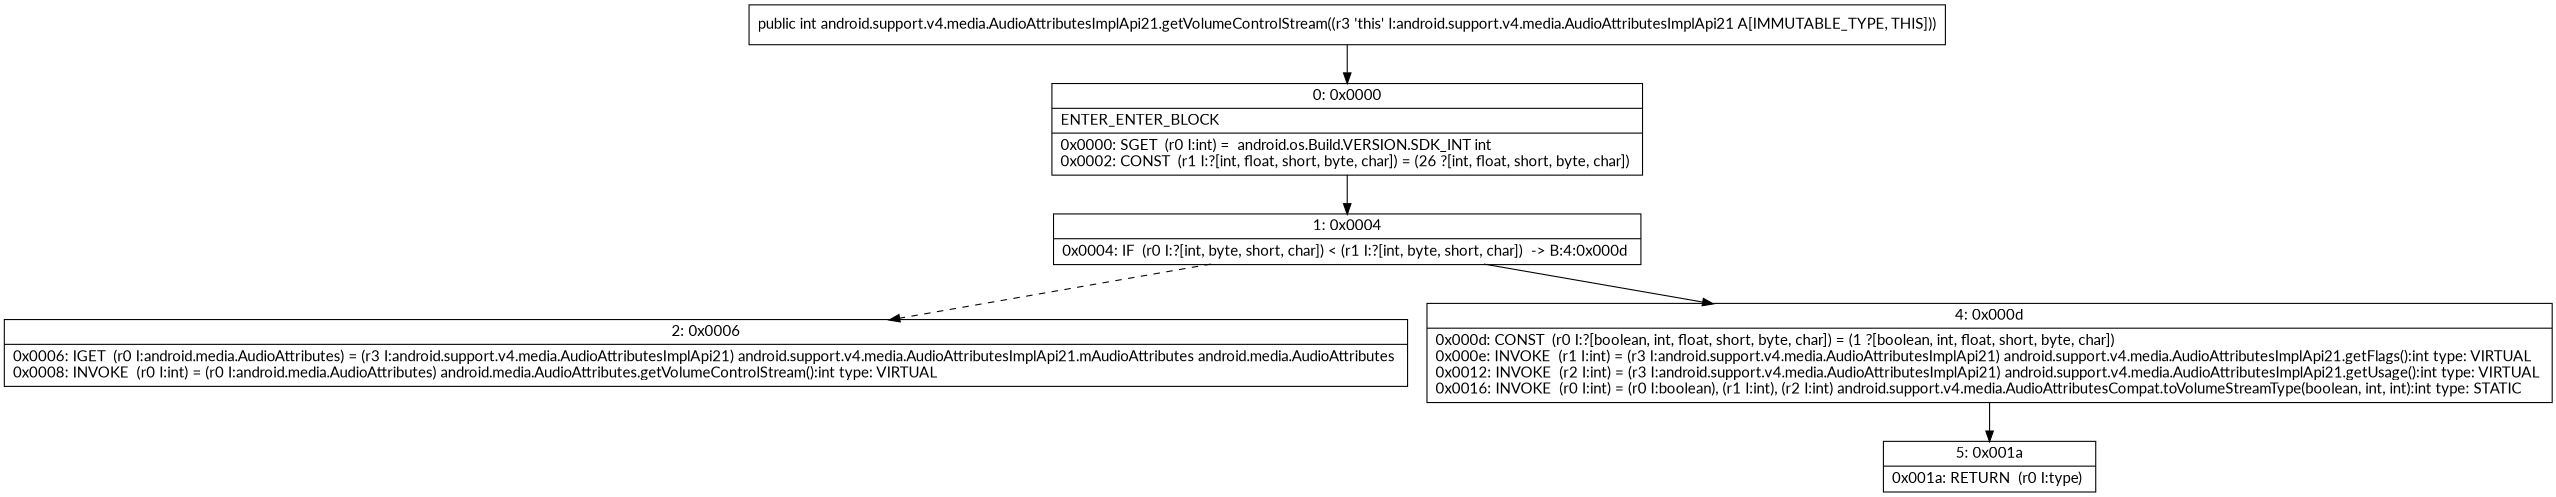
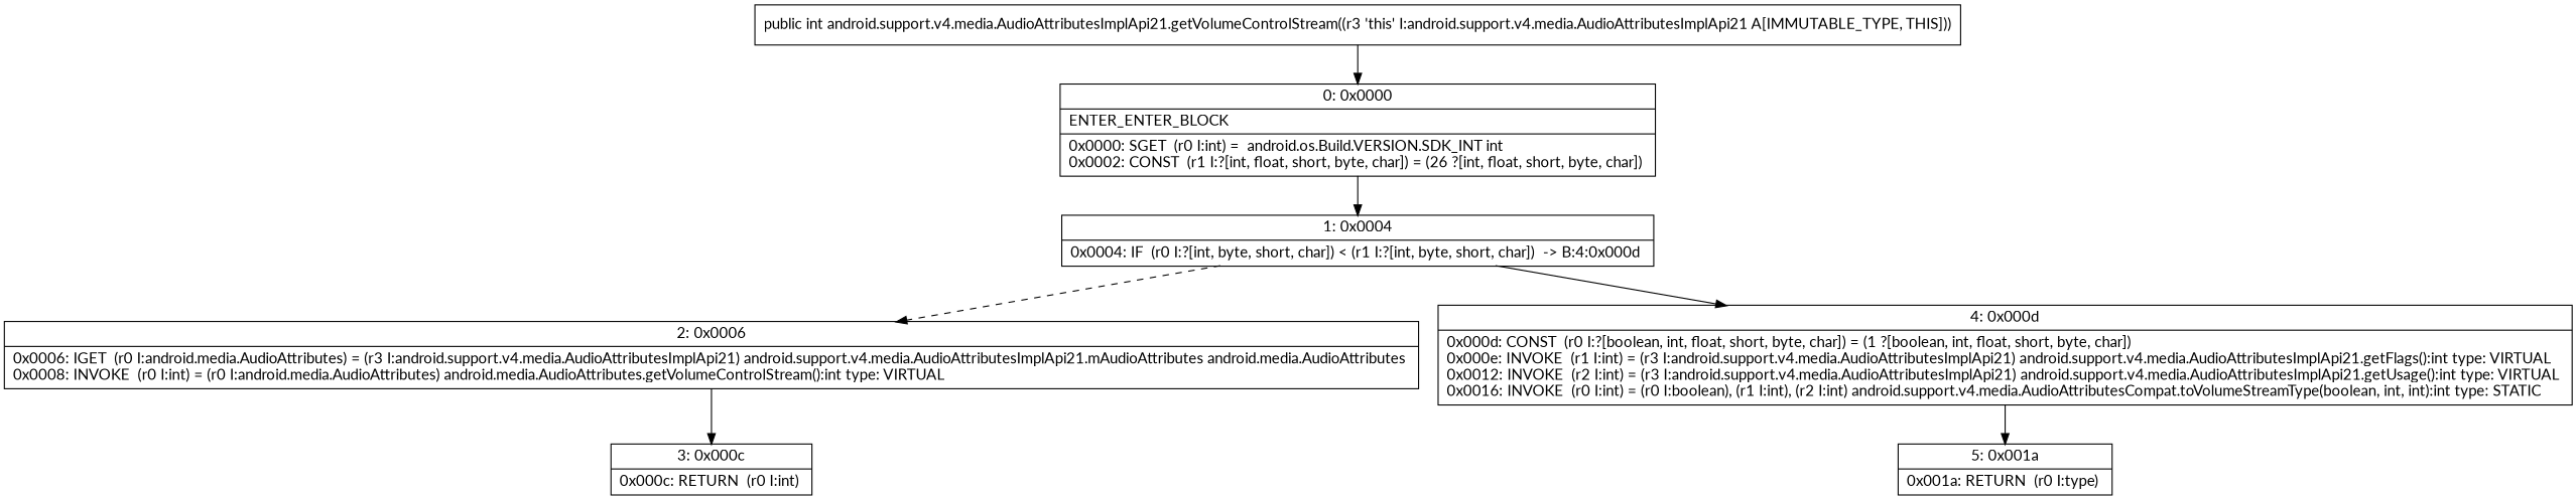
  digraph {
    fontname=Lato
    node [fontname=Lato shape=record]
    edge [fontname=Lato]
    n1 [label="{0\:\ 0x0000|ENTER_ENTER_BLOCK\l|0x0000: SGET  (r0 I:int) =  android.os.Build.VERSION.SDK_INT int \l0x0002: CONST  (r1 I:?[int, float, short, byte, char]) = (26 ?[int, float, short, byte, char]) \l}"]
    n2 [label="{1\:\ 0x0004|0x0004: IF  (r0 I:?[int, byte, short, char]) \< (r1 I:?[int, byte, short, char])  \-\> B:4:0x000d \l}"]
    n3 [label="{2\:\ 0x0006|0x0006: IGET  (r0 I:android.media.AudioAttributes) = (r3 I:android.support.v4.media.AudioAttributesImplApi21) android.support.v4.media.AudioAttributesImplApi21.mAudioAttributes android.media.AudioAttributes \l0x0008: INVOKE  (r0 I:int) = (r0 I:android.media.AudioAttributes) android.media.AudioAttributes.getVolumeControlStream():int type: VIRTUAL \l}"]
    n4 [label="{4\:\ 0x000d|0x000d: CONST  (r0 I:?[boolean, int, float, short, byte, char]) = (1 ?[boolean, int, float, short, byte, char]) \l0x000e: INVOKE  (r1 I:int) = (r3 I:android.support.v4.media.AudioAttributesImplApi21) android.support.v4.media.AudioAttributesImplApi21.getFlags():int type: VIRTUAL \l0x0012: INVOKE  (r2 I:int) = (r3 I:android.support.v4.media.AudioAttributesImplApi21) android.support.v4.media.AudioAttributesImplApi21.getUsage():int type: VIRTUAL \l0x0016: INVOKE  (r0 I:int) = (r0 I:boolean), (r1 I:int), (r2 I:int) android.support.v4.media.AudioAttributesCompat.toVolumeStreamType(boolean, int, int):int type: STATIC \l}"]
+   n5 [label="{3\:\ 0x000c|0x000c: RETURN  (r0 I:int) \l}"]
    n6 [label="{5\:\ 0x001a|0x001a: RETURN  (r0 I:type) \l}"]
    n7 [label="{public int android.support.v4.media.AudioAttributesImplApi21.getVolumeControlStream((r3 'this' I:android.support.v4.media.AudioAttributesImplApi21 A[IMMUTABLE_TYPE, THIS])) }"]
    n1 -> n2
    n2 -> n3 [style=dashed]
    n2 -> n4
+   n3 -> n5
    n4 -> n6
    n7 -> n1
  }
